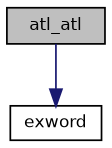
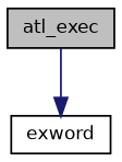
  digraph {
    rankdir=TB
    node [color=black fontname=Helvetica fontsize=10 shape=record style=filled]
-   n1 [fillcolor=grey75 fontcolor=black height=0.2 label=atl_atl width=0.4]
+   n1 [fillcolor=grey75 fontcolor=black height=0.2 label=atl_exec width=0.4]
    n2 [fillcolor=white height=0.2 label=exword width=0.4]
    n1 -> n2 [color=midnightblue fontname=Helvetica fontsize=10 labelfontname=Helvetica labelfontsize=10 style=solid]
  }
